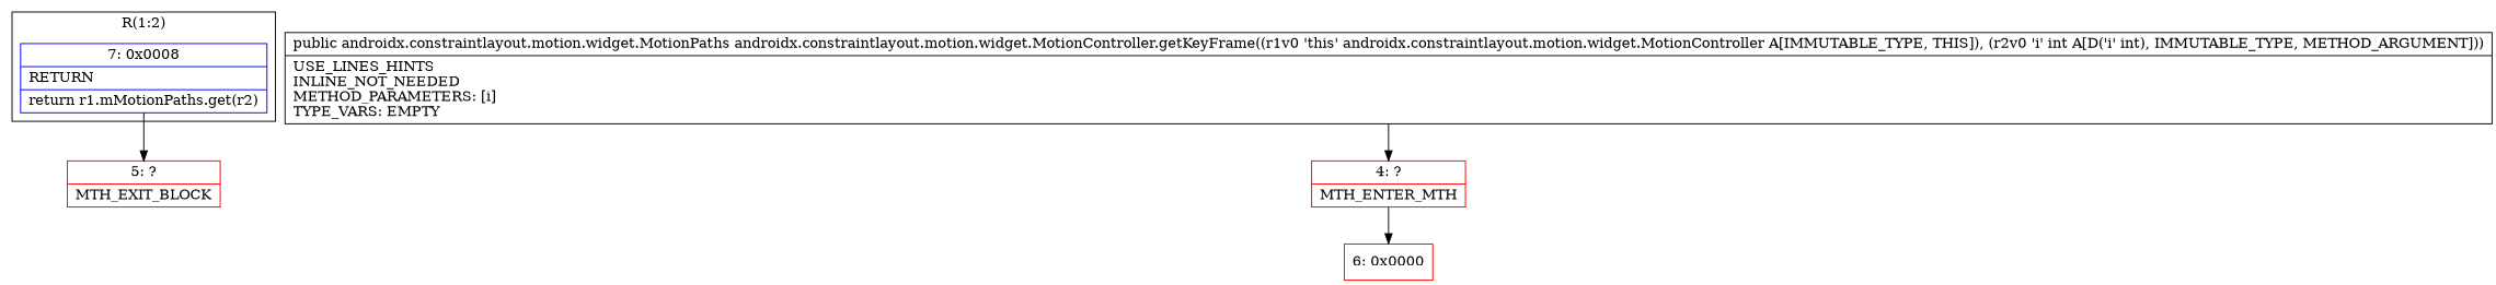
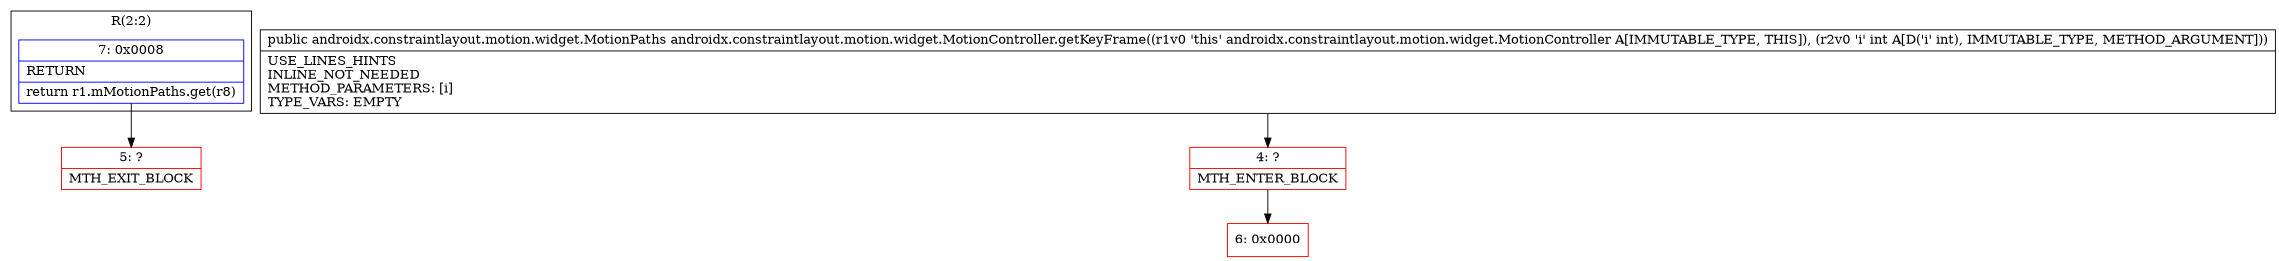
  digraph {
    node [color=red shape=record]
-   n1 [color=blue label="{7\:\ 0x0008|RETURN\l|return r1.mMotionPaths.get(r2)\l}"]
+   n1 [color=blue label="{7\:\ 0x0008|RETURN\l|return r1.mMotionPaths.get(r8)\l}"]
    n2 [label="{5\:\ ?|MTH_EXIT_BLOCK\l}"]
-   n3 [label="{4\:\ ?|MTH_ENTER_MTH\l}"]
+   n3 [label="{4\:\ ?|MTH_ENTER_BLOCK\l}"]
    n4 [label="{6\:\ 0x0000}"]
    n5 [label="{public androidx.constraintlayout.motion.widget.MotionPaths androidx.constraintlayout.motion.widget.MotionController.getKeyFrame((r1v0 'this' androidx.constraintlayout.motion.widget.MotionController A[IMMUTABLE_TYPE, THIS]), (r2v0 'i' int A[D('i' int), IMMUTABLE_TYPE, METHOD_ARGUMENT]))  | USE_LINES_HINTS\lINLINE_NOT_NEEDED\lMETHOD_PARAMETERS: [i]\lTYPE_VARS: EMPTY\l}" color=""]
    subgraph cluster_1 {
-     label="R(1:2)"
+     label="R(2:2)"
      n1
    }
    n1 -> n2
    n3 -> n4
    n5 -> n3
  }
